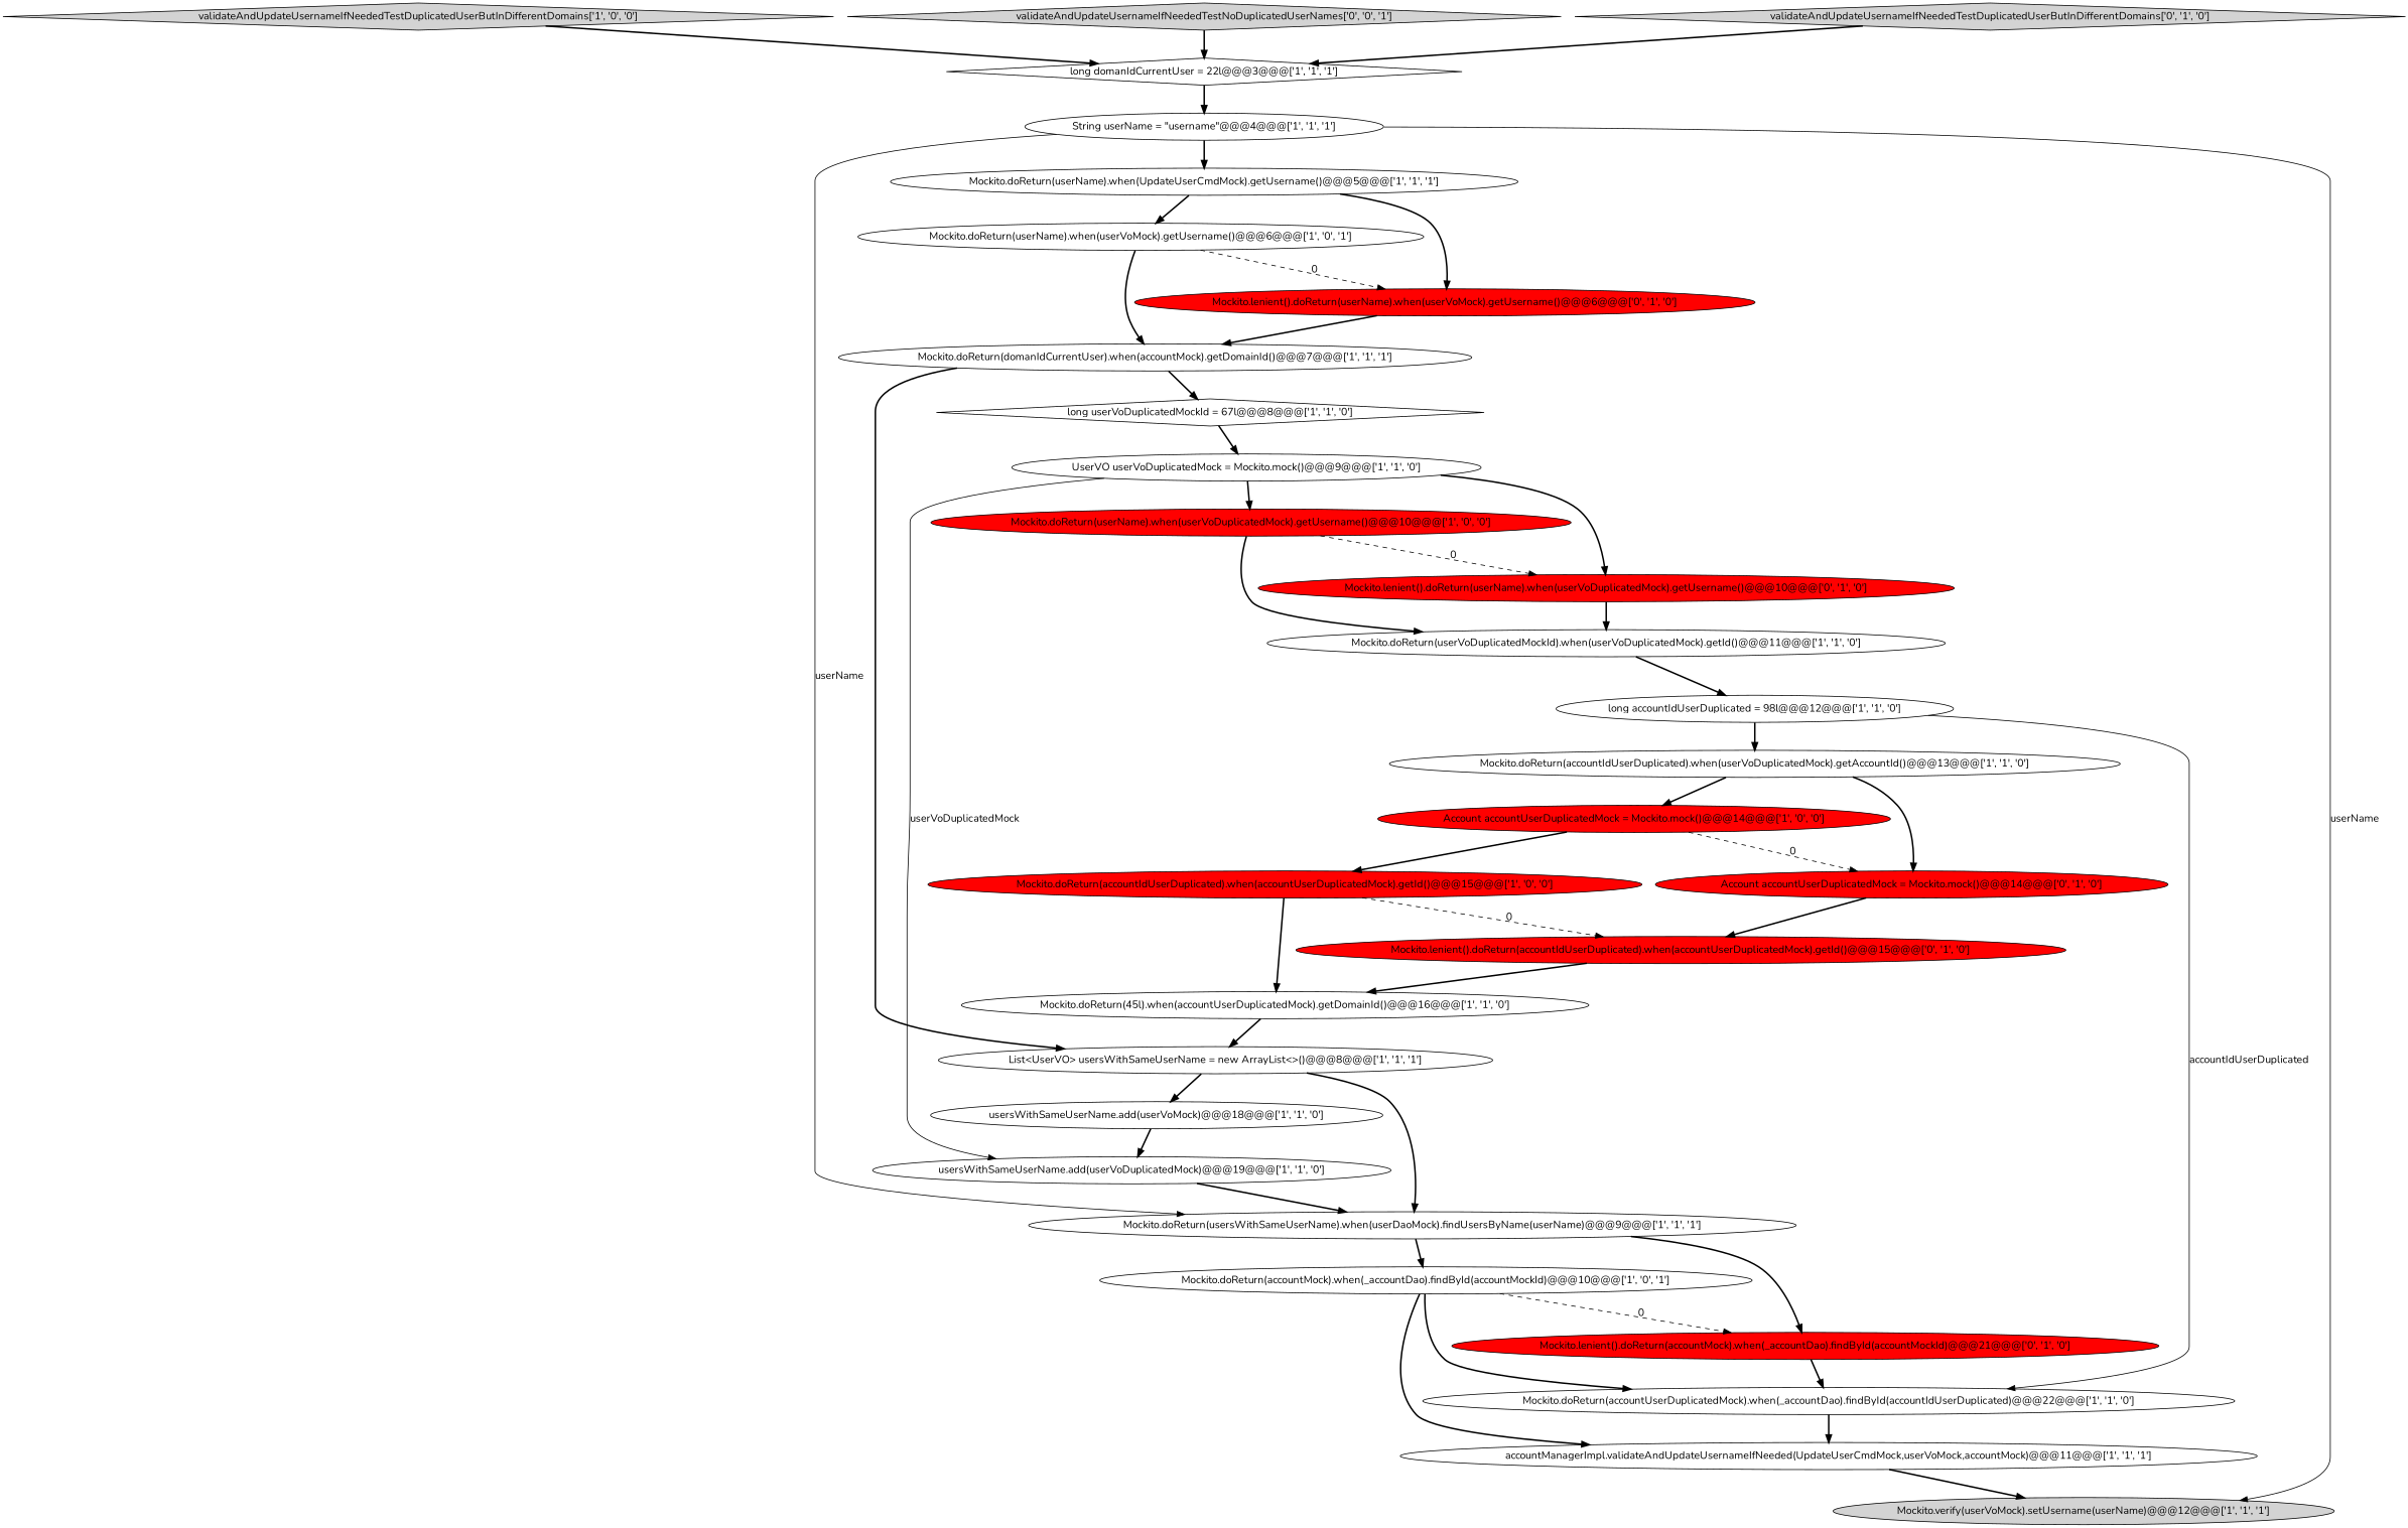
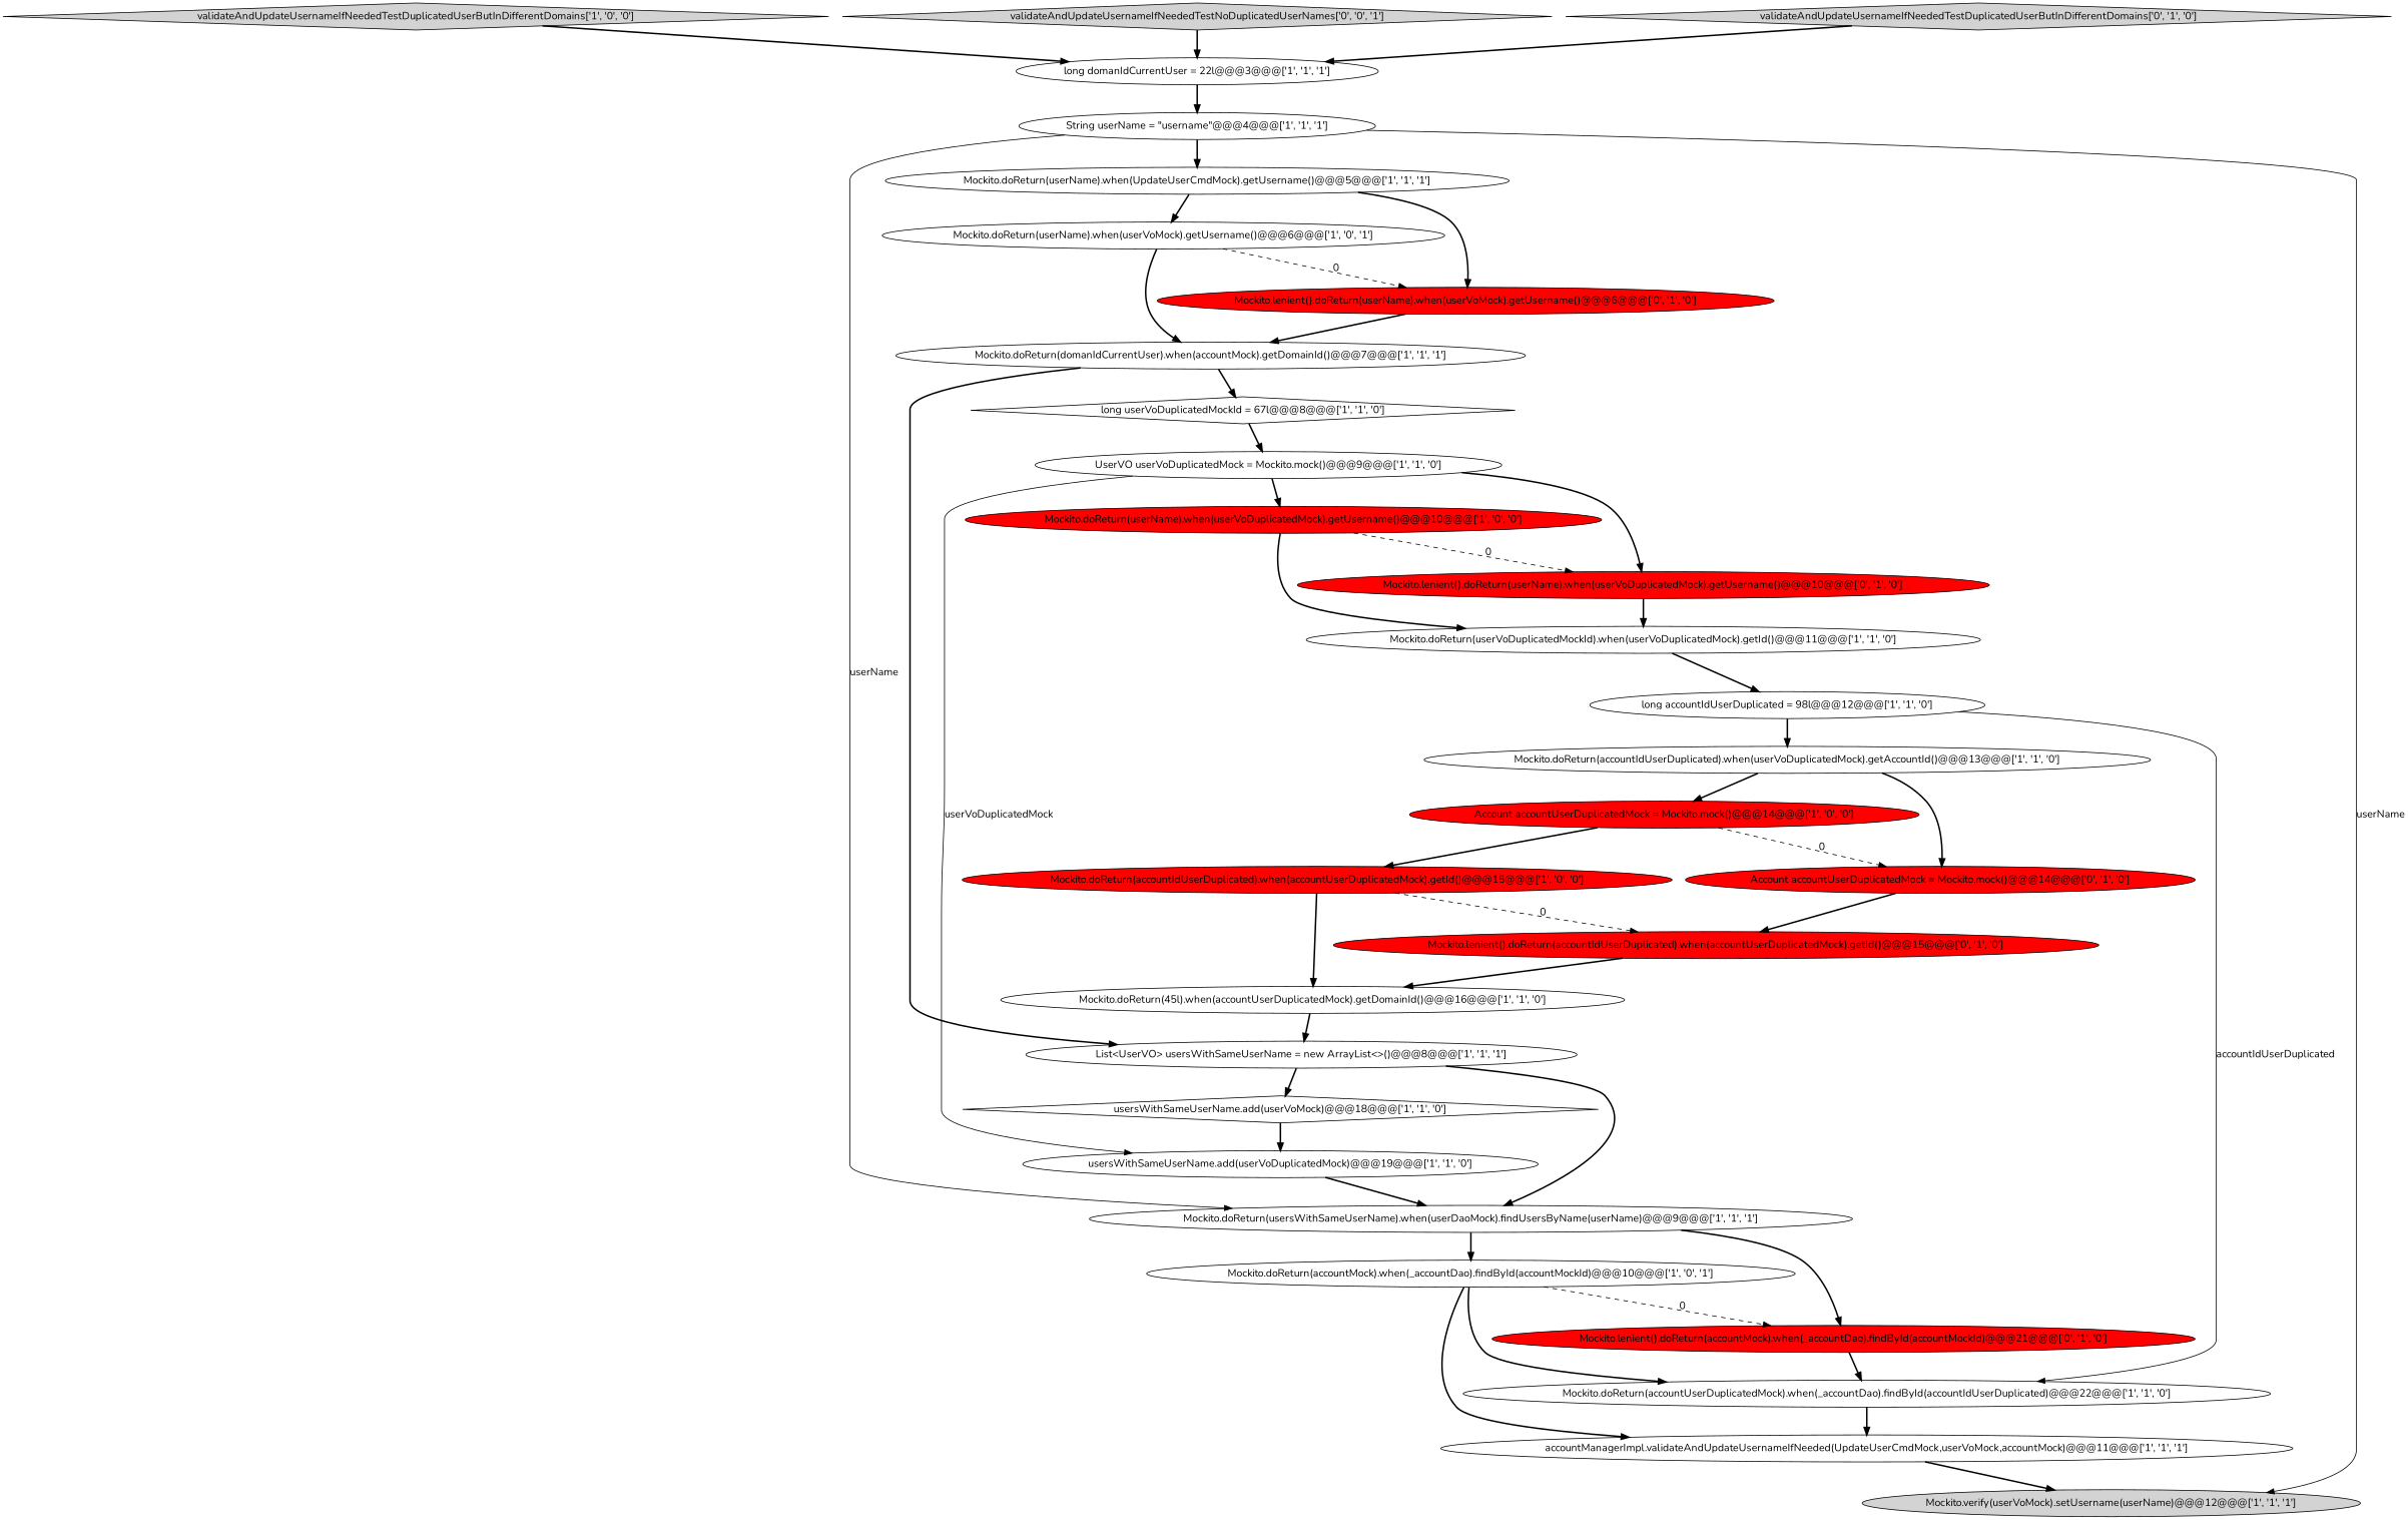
  digraph {
    fontname=Nunito
    node [fillcolor=white fontname=Nunito shape=ellipse style=filled]
    edge [fontname=Nunito style=bold]
    n1 [label="long userVoDuplicatedMockId = 67l@@@8@@@['1', '1', '0']" shape=diamond]
    n2 [label="UserVO userVoDuplicatedMock = Mockito.mock()@@@9@@@['1', '1', '0']"]
    n3 [label="usersWithSameUserName.add(userVoDuplicatedMock)@@@19@@@['1', '1', '0']"]
    n4 [fillcolor=red label="Mockito.lenient().doReturn(userName).when(userVoDuplicatedMock).getUsername()@@@10@@@['0', '1', '0']"]
    n5 [fillcolor=red label="Mockito.doReturn(userName).when(userVoDuplicatedMock).getUsername()@@@10@@@['1', '0', '0']"]
-   n6 [label="usersWithSameUserName.add(userVoMock)@@@18@@@['1', '1', '0']"]
+   n6 [label="usersWithSameUserName.add(userVoMock)@@@18@@@['1', '1', '0']" shape=diamond]
    n7 [label="Mockito.doReturn(usersWithSameUserName).when(userDaoMock).findUsersByName(userName)@@@9@@@['1', '1', '1']"]
    n8 [fillcolor=red label="Mockito.doReturn(accountIdUserDuplicated).when(accountUserDuplicatedMock).getId()@@@15@@@['1', '0', '0']"]
    n9 [label="Mockito.doReturn(45l).when(accountUserDuplicatedMock).getDomainId()@@@16@@@['1', '1', '0']"]
    n10 [fillcolor=red label="Mockito.lenient().doReturn(accountIdUserDuplicated).when(accountUserDuplicatedMock).getId()@@@15@@@['0', '1', '0']"]
    n11 [label="List<UserVO> usersWithSameUserName = new ArrayList<>()@@@8@@@['1', '1', '1']"]
    n12 [label="Mockito.doReturn(accountUserDuplicatedMock).when(_accountDao).findById(accountIdUserDuplicated)@@@22@@@['1', '1', '0']"]
    n13 [label="accountManagerImpl.validateAndUpdateUsernameIfNeeded(UpdateUserCmdMock,userVoMock,accountMock)@@@11@@@['1', '1', '1']"]
    n14 [fillcolor=lightgray label="Mockito.verify(userVoMock).setUsername(userName)@@@12@@@['1', '1', '1']"]
    n15 [label="Mockito.doReturn(userVoDuplicatedMockId).when(userVoDuplicatedMock).getId()@@@11@@@['1', '1', '0']"]
    n16 [label="long accountIdUserDuplicated = 98l@@@12@@@['1', '1', '0']"]
    n17 [fillcolor=lightgray label="validateAndUpdateUsernameIfNeededTestDuplicatedUserButInDifferentDomains['1', '0', '0']" shape=diamond]
-   n18 [label="long domanIdCurrentUser = 22l@@@3@@@['1', '1', '1']" shape=diamond]
+   n18 [label="long domanIdCurrentUser = 22l@@@3@@@['1', '1', '1']"]
    n19 [label="String userName = \"username\"@@@4@@@['1', '1', '1']"]
    n20 [fillcolor=red label="Mockito.lenient().doReturn(userName).when(userVoMock).getUsername()@@@6@@@['0', '1', '0']"]
    n21 [label="Mockito.doReturn(domanIdCurrentUser).when(accountMock).getDomainId()@@@7@@@['1', '1', '1']"]
    n22 [label="Mockito.doReturn(userName).when(UpdateUserCmdMock).getUsername()@@@5@@@['1', '1', '1']"]
    n23 [label="Mockito.doReturn(accountIdUserDuplicated).when(userVoDuplicatedMock).getAccountId()@@@13@@@['1', '1', '0']"]
    n24 [fillcolor=red label="Account accountUserDuplicatedMock = Mockito.mock()@@@14@@@['0', '1', '0']"]
    n25 [fillcolor=red label="Account accountUserDuplicatedMock = Mockito.mock()@@@14@@@['1', '0', '0']"]
    n26 [fillcolor=red label="Mockito.lenient().doReturn(accountMock).when(_accountDao).findById(accountMockId)@@@21@@@['0', '1', '0']"]
    n27 [label="Mockito.doReturn(accountMock).when(_accountDao).findById(accountMockId)@@@10@@@['1', '0', '1']"]
    n28 [label="Mockito.doReturn(userName).when(userVoMock).getUsername()@@@6@@@['1', '0', '1']"]
    n29 [fillcolor=lightgray label="validateAndUpdateUsernameIfNeededTestNoDuplicatedUserNames['0', '0', '1']" shape=diamond]
    n30 [fillcolor=lightgray label="validateAndUpdateUsernameIfNeededTestDuplicatedUserButInDifferentDomains['0', '1', '0']" shape=diamond]
    n1 -> n2
    n2 -> n3 [label=userVoDuplicatedMock style=solid]
    n2 -> n4
    n2 -> n5
    n3 -> n7
    n4 -> n15
    n5 -> n4 [label=0 style=dashed]
    n5 -> n15
    n6 -> n3
    n7 -> n26
    n7 -> n27
    n8 -> n9
    n8 -> n10 [label=0 style=dashed]
    n9 -> n11
    n10 -> n9
    n11 -> n6
    n11 -> n7
    n12 -> n13
    n13 -> n14
    n15 -> n16
    n16 -> n12 [label=accountIdUserDuplicated style=solid]
    n16 -> n23
    n17 -> n18
    n18 -> n19
    n19 -> n7 [label=userName style=solid]
    n19 -> n14 [label=userName style=solid]
    n19 -> n22
    n20 -> n21
    n21 -> n1
    n21 -> n11
    n22 -> n20
    n22 -> n28
    n23 -> n24
    n23 -> n25
    n24 -> n10
    n25 -> n8
    n25 -> n24 [label=0 style=dashed]
    n26 -> n12
    n27 -> n12
    n27 -> n13
    n27 -> n26 [label=0 style=dashed]
    n28 -> n20 [label=0 style=dashed]
    n28 -> n21
    n29 -> n18
    n30 -> n18
  }
